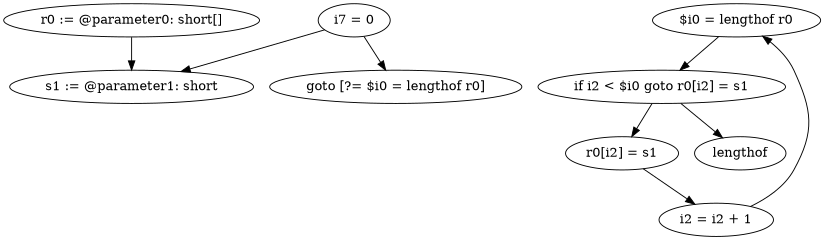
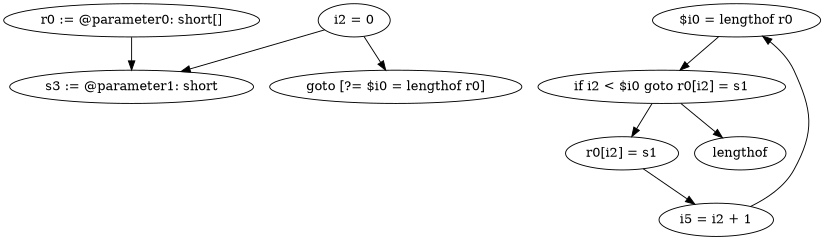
  digraph {
    "r0 := @parameter0: short[]"
-   "s1 := @parameter1: short"
-   "i2 = 0" [label="i7 = 0"]
+   "s1 := @parameter1: short" [label="s3 := @parameter1: short"]
+   "i2 = 0"
    "goto [?= $i0 = lengthof r0]"
    "$i0 = lengthof r0"
    "if i2 < $i0 goto r0[i2] = s1"
    "r0[i2] = s1"
-   "i2 = i2 + 1"
+   "i2 = i2 + 1" [label="i5 = i2 + 1"]
    n9 [label=lengthof]
    "r0 := @parameter0: short[]" -> "s1 := @parameter1: short"
    "i2 = 0" -> "s1 := @parameter1: short"
    "i2 = 0" -> "goto [?= $i0 = lengthof r0]"
    "$i0 = lengthof r0" -> "if i2 < $i0 goto r0[i2] = s1"
    "if i2 < $i0 goto r0[i2] = s1" -> "r0[i2] = s1"
    "if i2 < $i0 goto r0[i2] = s1" -> n9
    "r0[i2] = s1" -> "i2 = i2 + 1"
    "i2 = i2 + 1" -> "$i0 = lengthof r0"
  }
